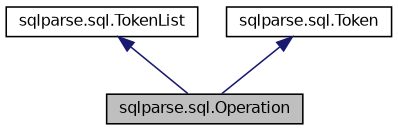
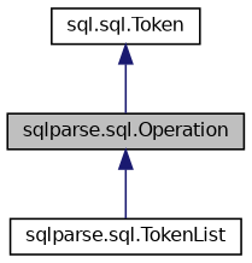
  digraph {
    node [color=black fillcolor=white fontname=Helvetica fontsize=10 shape=record style=filled]
    edge [color=midnightblue dir=back fontname=Helvetica fontsize=10 labelfontname=Helvetica labelfontsize=10 style=solid]
    n1 [fillcolor=grey75 fontcolor=black height=0.2 label="sqlparse.sql.Operation" width=0.4]
    n2 [height=0.2 label="sqlparse.sql.TokenList" width=0.4]
-   n3 [height=0.2 label="sqlparse.sql.Token" width=0.4]
-   n2 -> n1
+   n3 [height=0.2 label="sql.sql.Token" width=0.4]
+   n1 -> n2
    n3 -> n1
  }
